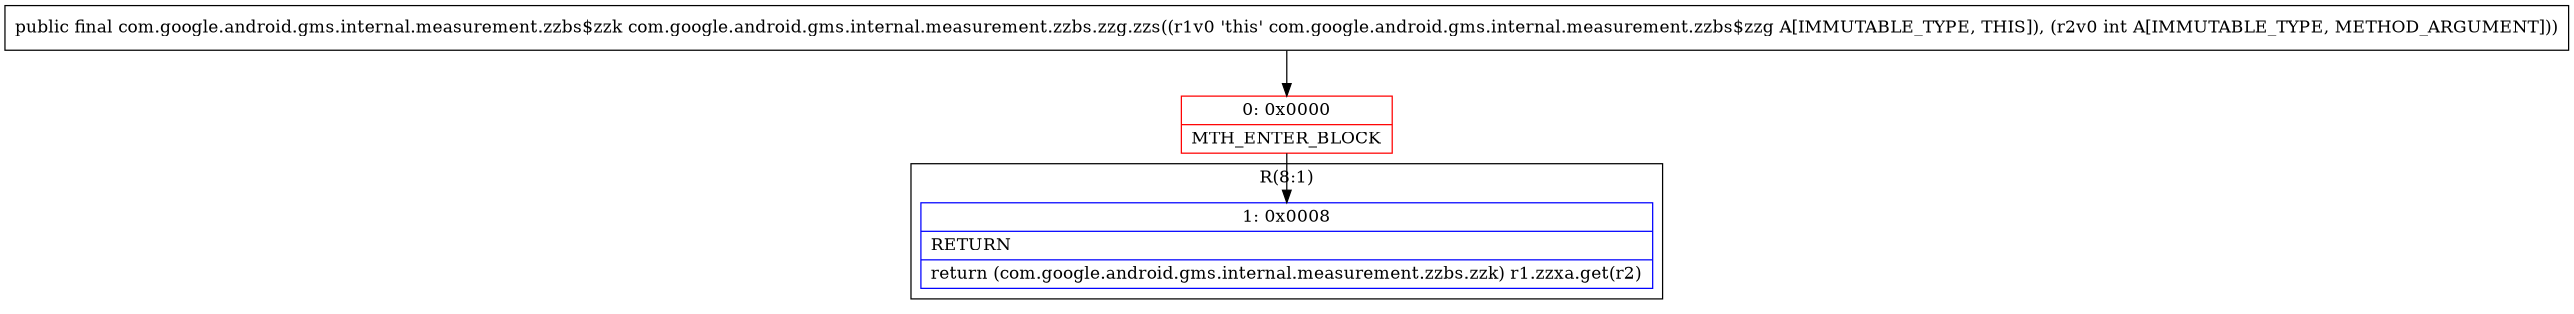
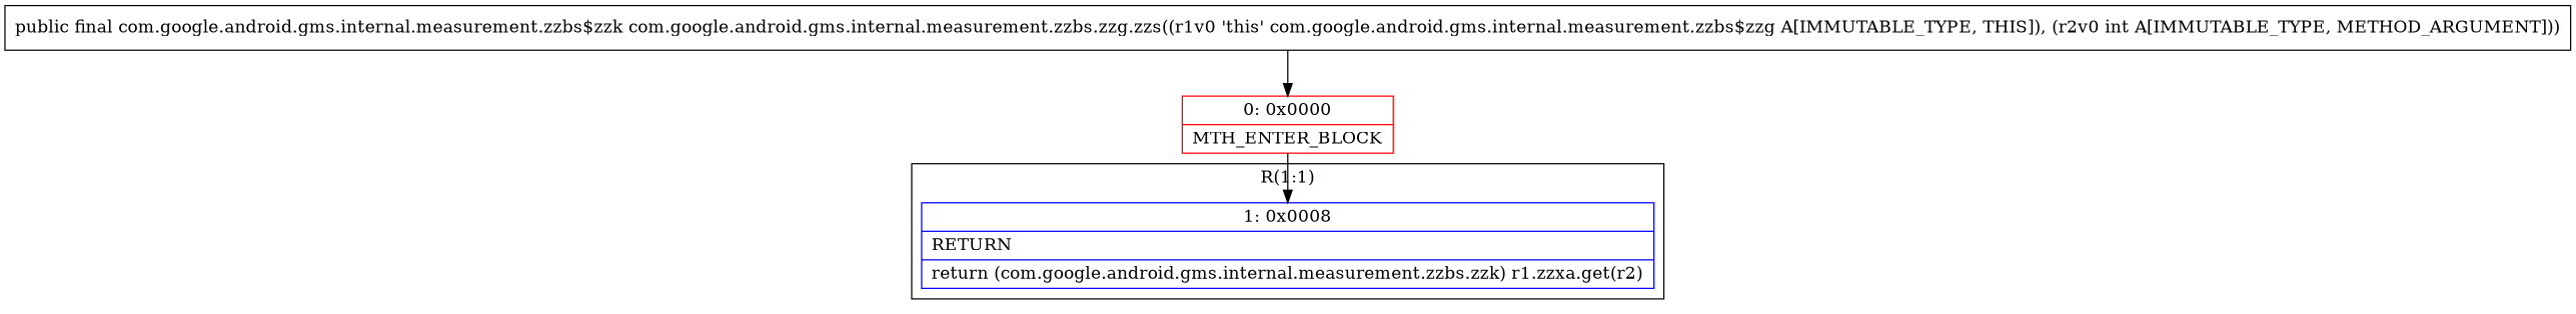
  digraph {
    node [shape=record]
    n1 [color=blue label="{1\:\ 0x0008|RETURN\l|return (com.google.android.gms.internal.measurement.zzbs.zzk) r1.zzxa.get(r2)\l}"]
    n2 [color=red label="{0\:\ 0x0000|MTH_ENTER_BLOCK\l}"]
    n3 [label="{public final com.google.android.gms.internal.measurement.zzbs$zzk com.google.android.gms.internal.measurement.zzbs.zzg.zzs((r1v0 'this' com.google.android.gms.internal.measurement.zzbs$zzg A[IMMUTABLE_TYPE, THIS]), (r2v0 int A[IMMUTABLE_TYPE, METHOD_ARGUMENT])) }"]
    subgraph cluster_1 {
-     label="R(8:1)"
+     label="R(1:1)"
      n1
    }
    n2 -> n1
    n3 -> n2
  }
